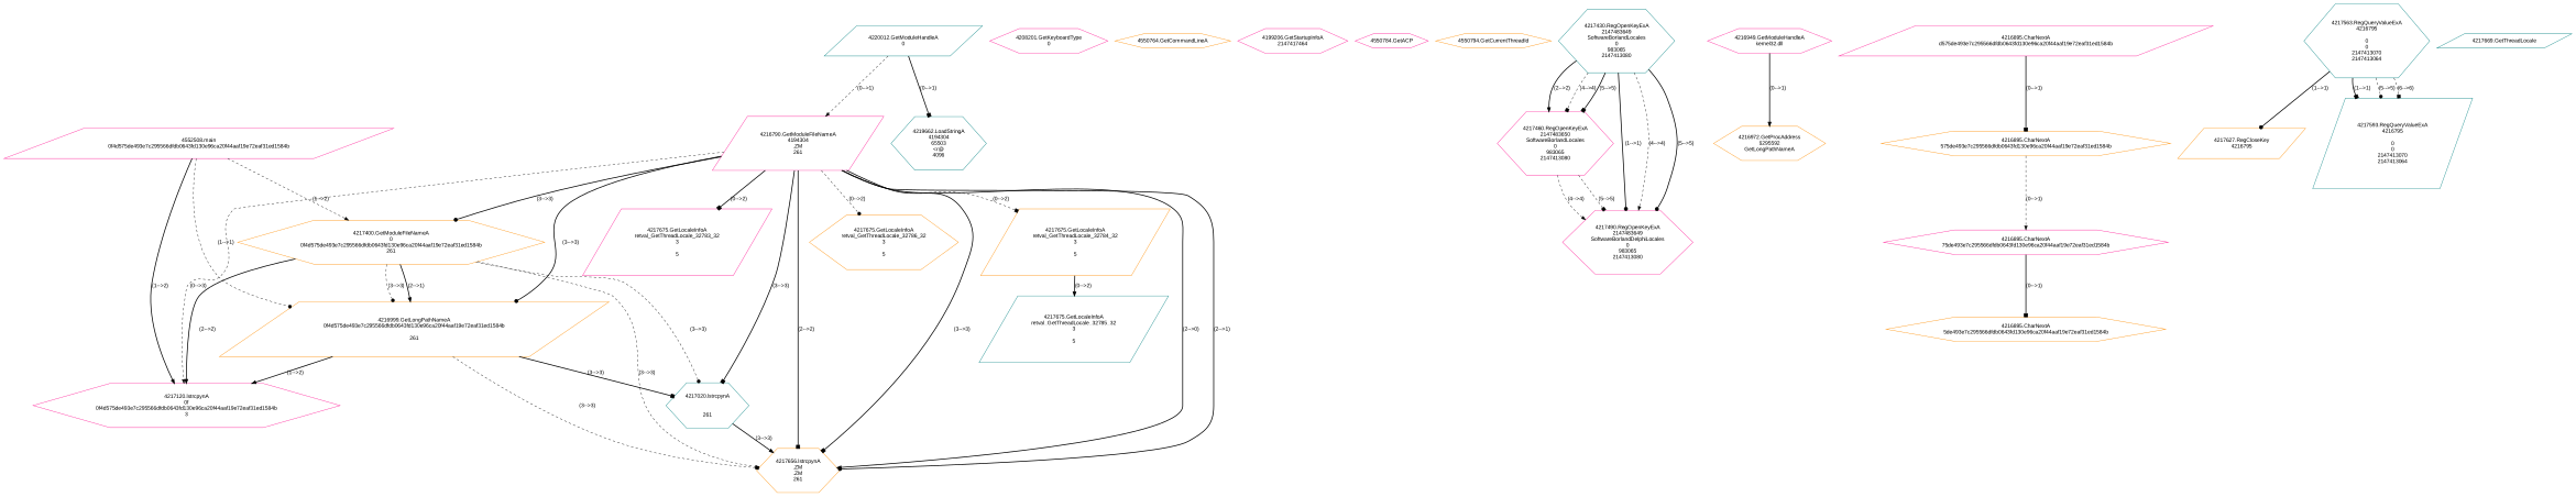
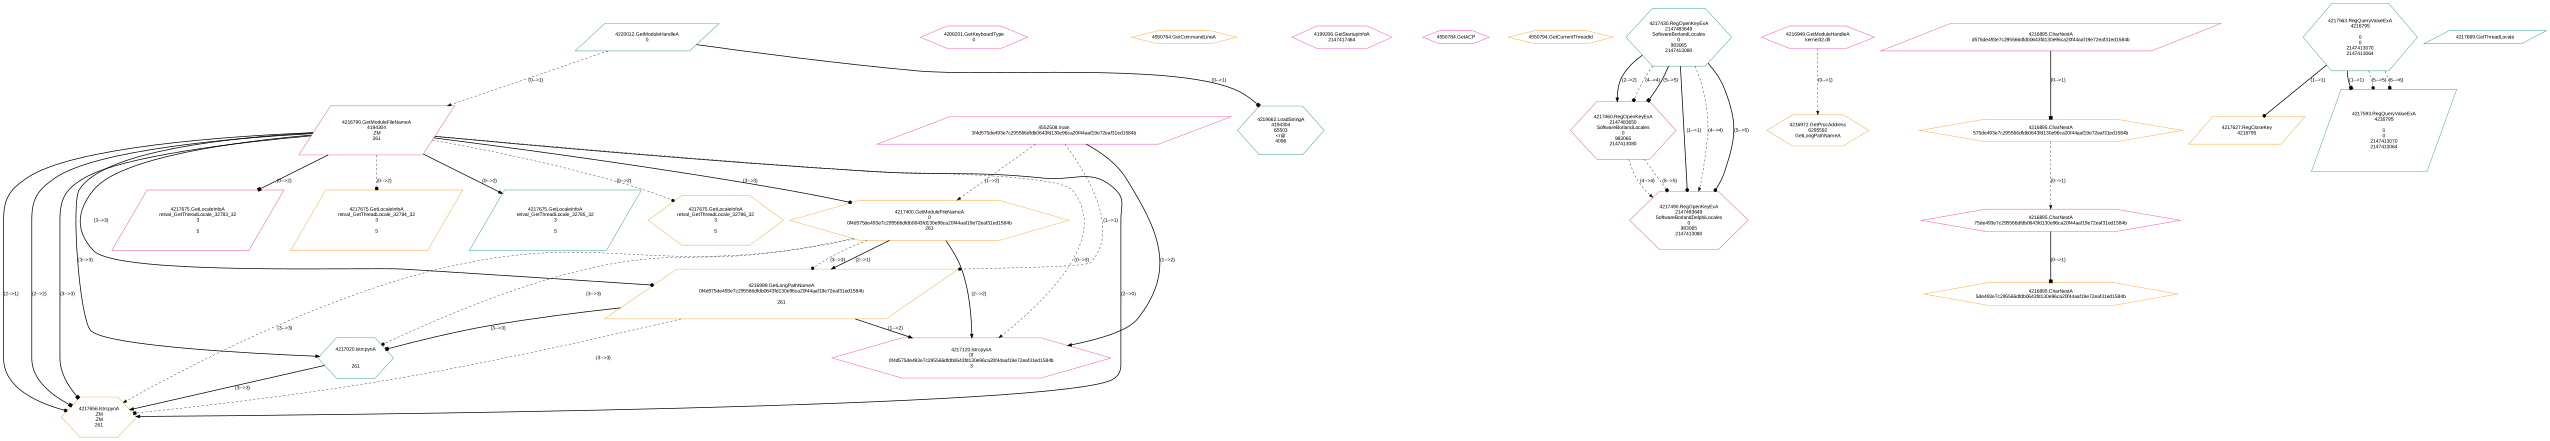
  digraph {
    fontname="Liberation Sans"
    node [color=deeppink fontname="Liberation Sans" shape=hexagon]
    edge [arrowhead=normal fontname="Liberation Sans" style=bold]
    n1 [label="4552508.main\n0f4d575de493e7c295566dfdb0643fd130e96ca20f44aaf19e72eaf31ed1584b" shape=parallelogram]
    n2 [color=darkorange label="4217400.GetModuleFileNameA\n0\n0f4d575de493e7c295566dfdb0643fd130e96ca20f44aaf19e72eaf31ed1584b\n261"]
    n3 [color=darkorange label="4216999.GetLongPathNameA\n0f4d575de493e7c295566dfdb0643fd130e96ca20f44aaf19e72eaf31ed1584b\n\n261" shape=parallelogram]
    n4 [label="4217120.lstrcpynA\n0f\n0f4d575de493e7c295566dfdb0643fd130e96ca20f44aaf19e72eaf31ed1584b\n3"]
    n5 [color=teal label="4217020.lstrcpynA\n\n\n261"]
    n6 [color=darkorange label="4217656.lstrcpynA\n.ZM\n.ZM\n261"]
    n7 [color=teal label="4220012.GetModuleHandleA\n0" shape=parallelogram]
    n8 [label="4216790.GetModuleFileNameA\n4194304\n.ZM\n261" shape=parallelogram]
    n9 [color=teal label="4219662.LoadStringA\n4194304\n65503\n<r@\n4096"]
    n10 [label="4217675.GetLocaleInfoA\nretval_GetThreadLocale_32783_32\n3\n\n5" shape=parallelogram]
    n11 [color=darkorange label="4217675.GetLocaleInfoA\nretval_GetThreadLocale_32784_32\n3\n\n5" shape=parallelogram]
    n12 [color=teal label="4217675.GetLocaleInfoA\nretval_GetThreadLocale_32785_32\n3\n\n5" shape=parallelogram]
    n13 [color=darkorange label="4217675.GetLocaleInfoA\nretval_GetThreadLocale_32786_32\n3\n\n5"]
    n14 [label="4208201.GetKeyboardType\n0"]
    n15 [color=darkorange label="4550764.GetCommandLineA\n"]
    n16 [label="4199206.GetStartupInfoA\n2147417464"]
    n17 [label="4550784.GetACP\n"]
    n18 [color=darkorange label="4550794.GetCurrentThreadId\n"]
    n19 [color=teal label="4217430.RegOpenKeyExA\n2147483649\nSoftware\Borland\Locales\n0\n983065\n2147413080"]
    n20 [label="4217460.RegOpenKeyExA\n2147483650\nSoftware\Borland\Locales\n0\n983065\n2147413080"]
    n21 [label="4217490.RegOpenKeyExA\n2147483649\nSoftware\Borland\Delphi\Locales\n0\n983065\n2147413080"]
    n22 [label="4216949.GetModuleHandleA\nkernel32.dll"]
    n23 [color=darkorange label="4216972.GetProcAddress\n6295592\nGetLongPathNameA"]
    n24 [label="4216895.CharNextA\nd575de493e7c295566dfdb0643fd130e96ca20f44aaf19e72eaf31ed1584b" shape=parallelogram]
    n25 [color=darkorange label="4216895.CharNextA\n575de493e7c295566dfdb0643fd130e96ca20f44aaf19e72eaf31ed1584b"]
    n26 [label="4216895.CharNextA\n75de493e7c295566dfdb0643fd130e96ca20f44aaf19e72eaf31ed1584b"]
    n27 [color=darkorange label="4216895.CharNextA\n5de493e7c295566dfdb0643fd130e96ca20f44aaf19e72eaf31ed1584b"]
    n28 [color=teal label="4217563.RegQueryValueExA\n4216795\n\n0\n0\n2147413070\n2147413064"]
    n29 [color=darkorange label="4217627.RegCloseKey\n4216795" shape=parallelogram]
    n30 [color=teal label="4217593.RegQueryValueExA\n4216795\n\n0\n0\n2147413070\n2147413064" shape=parallelogram]
    n31 [color=teal label="4217669.GetThreadLocale\n" shape=parallelogram]
    n1 -> n2 [label="(1-->2)" style=dashed]
    n1 -> n3 [arrowhead=dot label="(1-->1)" style=dashed]
    n1 -> n4 [label="(1-->2)"]
    n2 -> n3 [label="(2-->1)"]
    n2 -> n3 [arrowhead=dot label="(3-->3)" style=dashed]
    n2 -> n4 [label="(2-->2)"]
    n2 -> n5 [arrowhead=dot label="(3-->3)" style=dashed]
    n2 -> n6 [label="(3-->3)" style=dashed]
    n3 -> n4 [label="(1-->2)"]
    n3 -> n5 [arrowhead=box label="(3-->3)"]
    n3 -> n6 [arrowhead=box label="(3-->3)" style=dashed]
    n5 -> n6 [label="(3-->3)"]
    n7 -> n8 [label="(0-->1)" style=dashed]
    n7 -> n9 [arrowhead=box label="(0-->1)"]
    n8 -> n2 [arrowhead=dot label="(3-->3)"]
    n8 -> n3 [arrowhead=dot label="(3-->3)"]
    n8 -> n4 [label="(0-->3)" style=dashed]
-   n8 -> n5 [arrowhead=box label="(3-->3)"]
+   n8 -> n5 [label="(3-->3)"]
    n8 -> n6 [arrowhead=dot label="(2-->1)"]
    n8 -> n6 [arrowhead=box label="(2-->2)"]
    n8 -> n6 [arrowhead=box label="(3-->3)"]
    n8 -> n6 [label="(2-->0)"]
    n8 -> n10 [arrowhead=box label="(0-->2)"]
    n8 -> n11 [arrowhead=box label="(0-->2)" style=dashed]
-   n11 -> n12 [label="(0-->2)"]
+   n8 -> n12 [label="(0-->2)"]
    n8 -> n13 [arrowhead=dot label="(0-->2)" style=dashed]
    n19 -> n20 [label="(2-->2)"]
    n19 -> n20 [arrowhead=box label="(4-->4)" style=dashed]
    n19 -> n20 [arrowhead=box label="(5-->5)"]
    n19 -> n21 [arrowhead=dot label="(1-->1)"]
    n19 -> n21 [label="(4-->4)" style=dashed]
    n19 -> n21 [arrowhead=dot label="(5-->5)"]
    n20 -> n21 [label="(4-->4)" style=dashed]
    n20 -> n21 [arrowhead=box label="(5-->5)" style=dashed]
-   n22 -> n23 [label="(0-->1)"]
+   n22 -> n23 [label="(0-->1)" style=dashed]
    n24 -> n25 [arrowhead=box label="(0-->1)"]
    n25 -> n26 [label="(0-->1)" style=dashed]
    n26 -> n27 [arrowhead=box label="(0-->1)"]
    n28 -> n29 [arrowhead=dot label="(1-->1)"]
    n28 -> n30 [arrowhead=box label="(1-->1)"]
    n28 -> n30 [arrowhead=dot label="(5-->5)" style=dashed]
    n28 -> n30 [arrowhead=box label="(6-->6)" style=dashed]
  }
